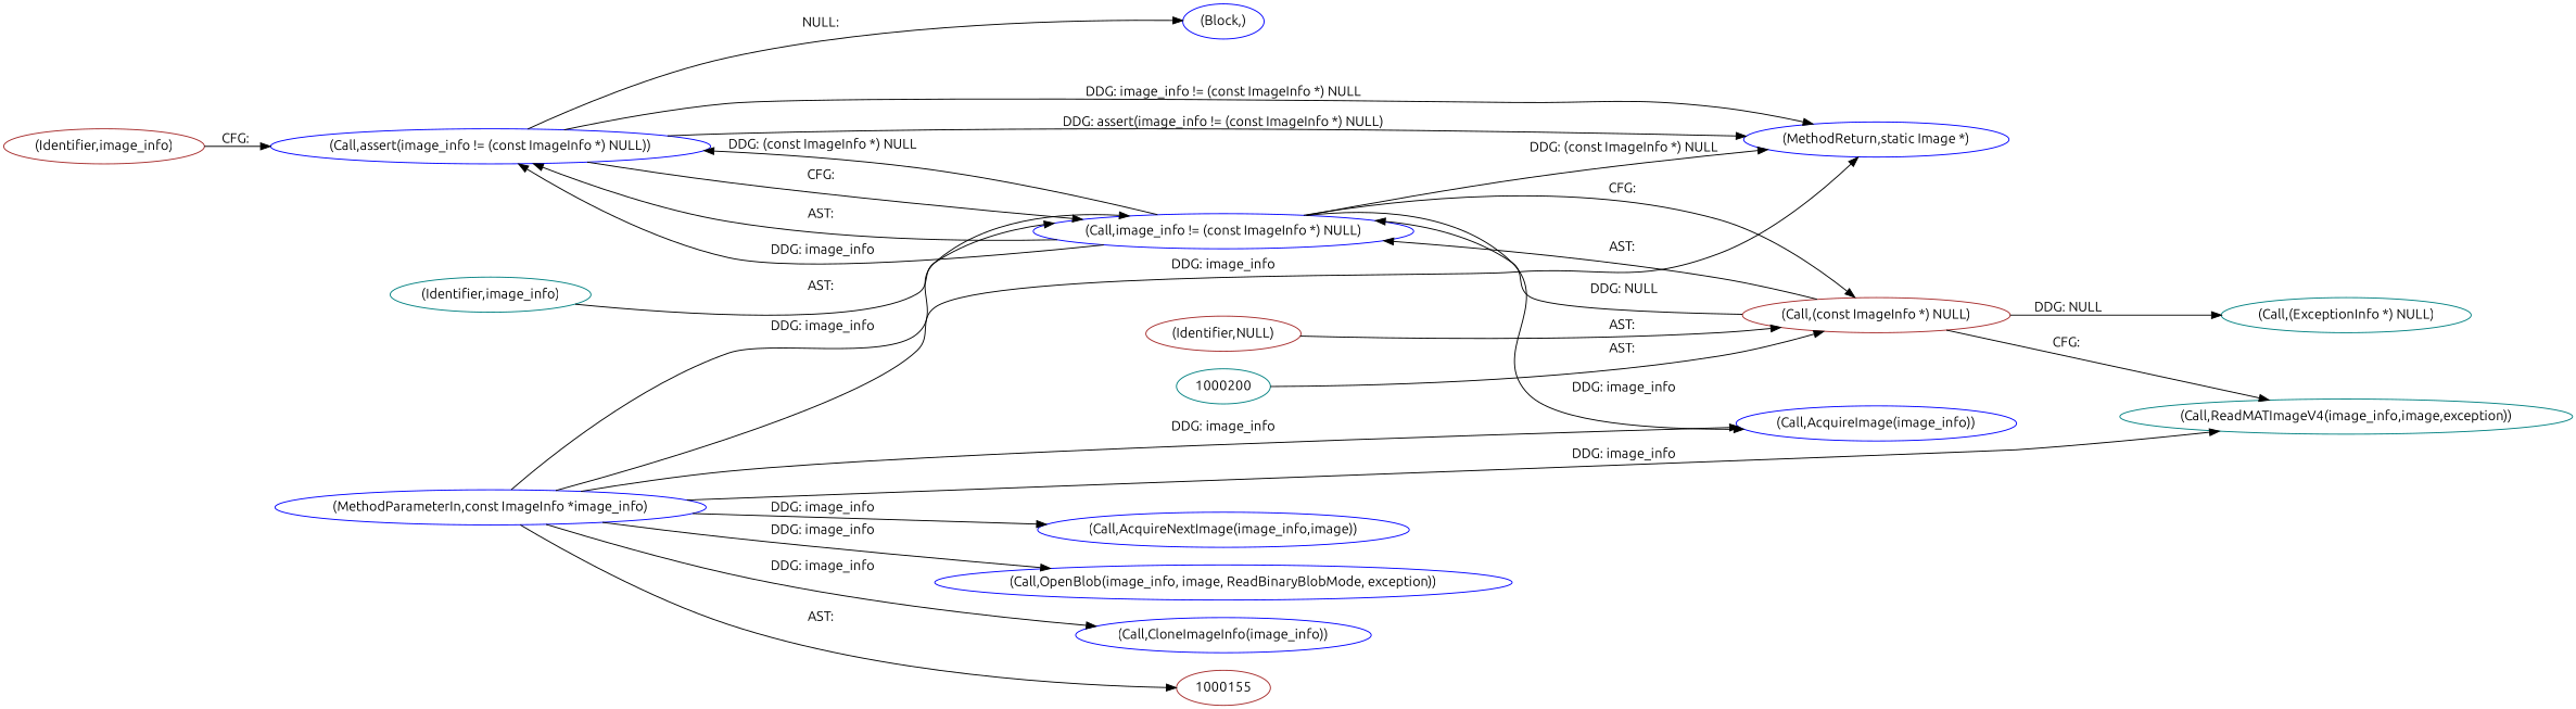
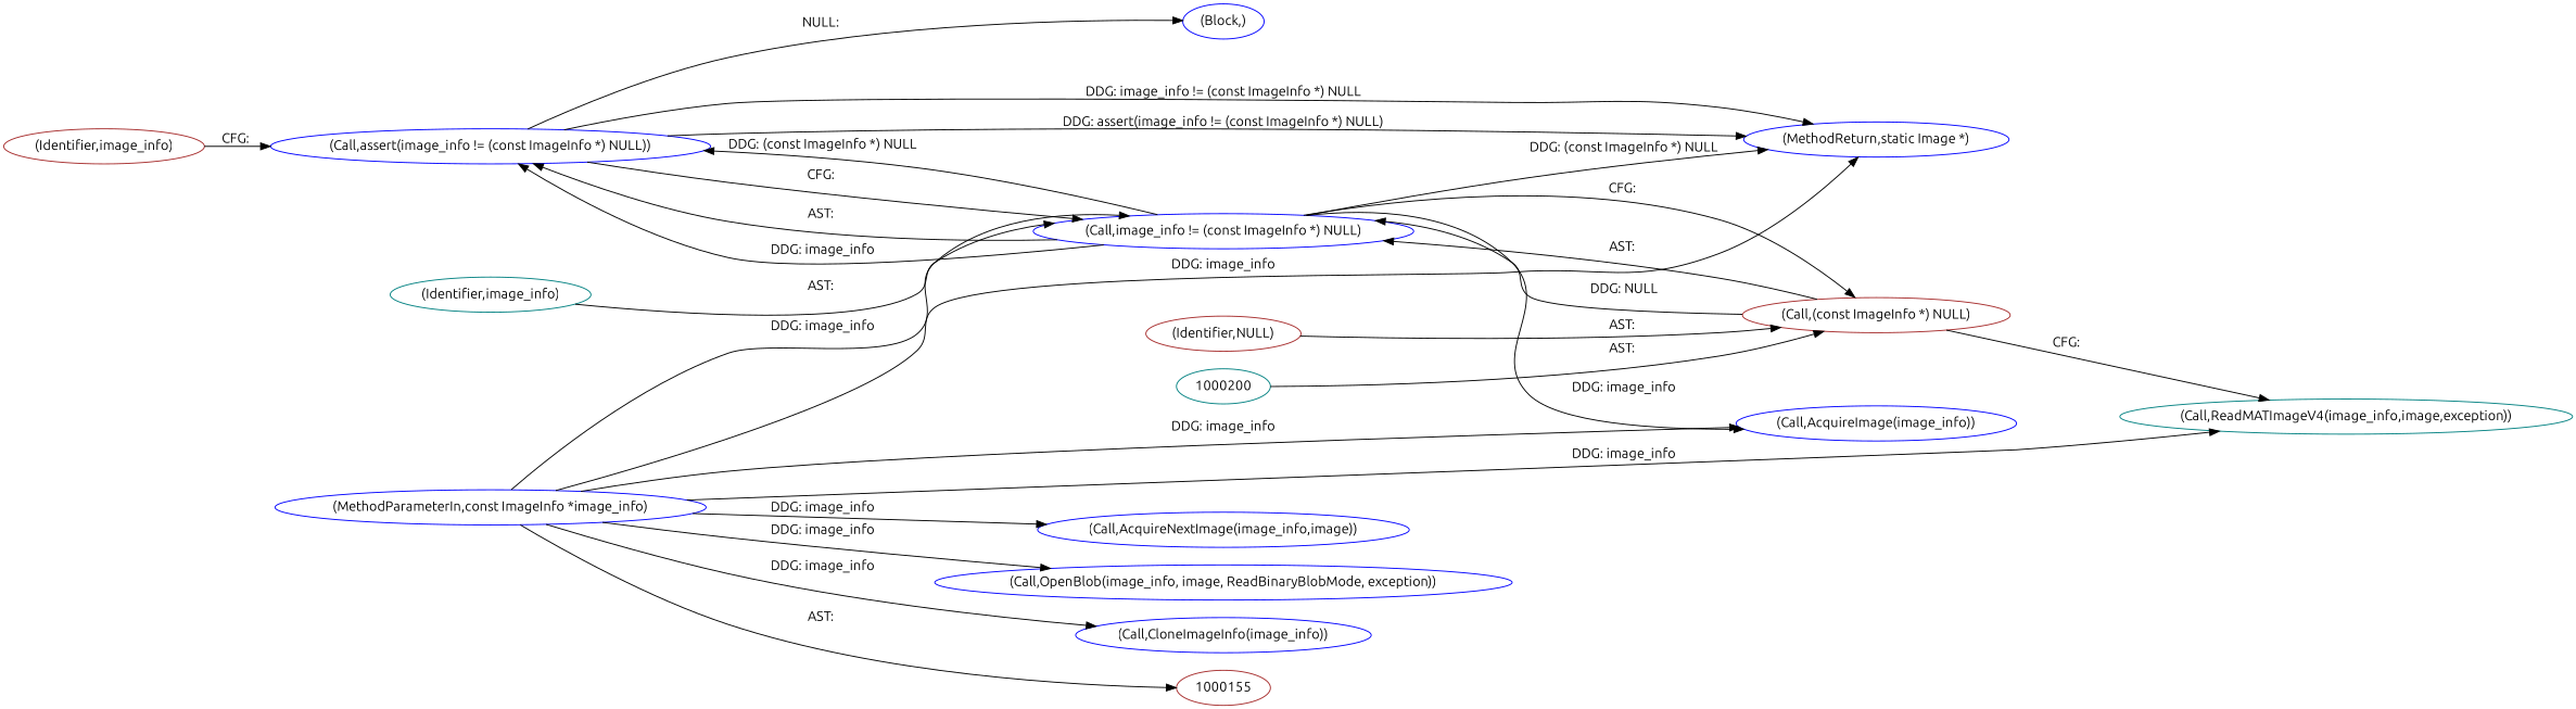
  digraph {
    fontname=Ubuntu
    rankdir=LR
    node [color=blue fontname=Ubuntu]
    edge [fontname=Ubuntu]
    n1 [label="(Call,assert(image_info != (const ImageInfo *) NULL))"]
    n2 [label="(Call,image_info != (const ImageInfo *) NULL)"]
    n3 [label="(MethodReturn,static Image *)"]
    n4 [label="(Block,)"]
    n5 [color=brown label="(Call,(const ImageInfo *) NULL)"]
    n6 [label="(Call,AcquireImage(image_info))"]
    n7 [color=teal label="(Call,ReadMATImageV4(image_info,image,exception))"]
-   n8 [color=teal label="(Call,(ExceptionInfo *) NULL)"]
    n9 [label="(MethodParameterIn,const ImageInfo *image_info)"]
    n10 [label="(Call,AcquireNextImage(image_info,image))"]
    n11 [label="(Call,OpenBlob(image_info, image, ReadBinaryBlobMode, exception))"]
    n12 [label="(Call,CloneImageInfo(image_info))"]
    1000155 [color=brown]
    n14 [color=brown label="(Identifier,NULL)"]
    n15 [color=brown label="(Identifier,image_info)"]
    n16 [color=teal label="(Identifier,image_info)"]
    1000200 [color=teal]
    n1 -> n2 [label="CFG: "]
    n1 -> n3 [label="DDG: image_info != (const ImageInfo *) NULL"]
    n1 -> n3 [label="DDG: assert(image_info != (const ImageInfo *) NULL)"]
    n1 -> n4 [label="NULL: "]
    n2 -> n1 [label="AST: "]
    n2 -> n1 [label="DDG: image_info"]
    n2 -> n1 [label="DDG: (const ImageInfo *) NULL"]
    n2 -> n3 [label="DDG: (const ImageInfo *) NULL"]
    n2 -> n5 [label="CFG: "]
    n2 -> n6 [label="DDG: image_info"]
    n5 -> n2 [label="AST: "]
    n5 -> n2 [label="DDG: NULL"]
    n5 -> n7 [label="CFG: "]
-   n5 -> n8 [label="DDG: NULL"]
    n9 -> n2 [label="DDG: image_info"]
    n9 -> n3 [label="DDG: image_info"]
    n9 -> n6 [label="DDG: image_info"]
    n9 -> n7 [label="DDG: image_info"]
    n9 -> n10 [label="DDG: image_info"]
    n9 -> n11 [label="DDG: image_info"]
    n9 -> n12 [label="DDG: image_info"]
    n9 -> 1000155 [label="AST: "]
    n14 -> n5 [label="AST: "]
    n15 -> n1 [label="CFG: "]
    n16 -> n2 [label="AST: "]
    1000200 -> n5 [label="AST: "]
  }
